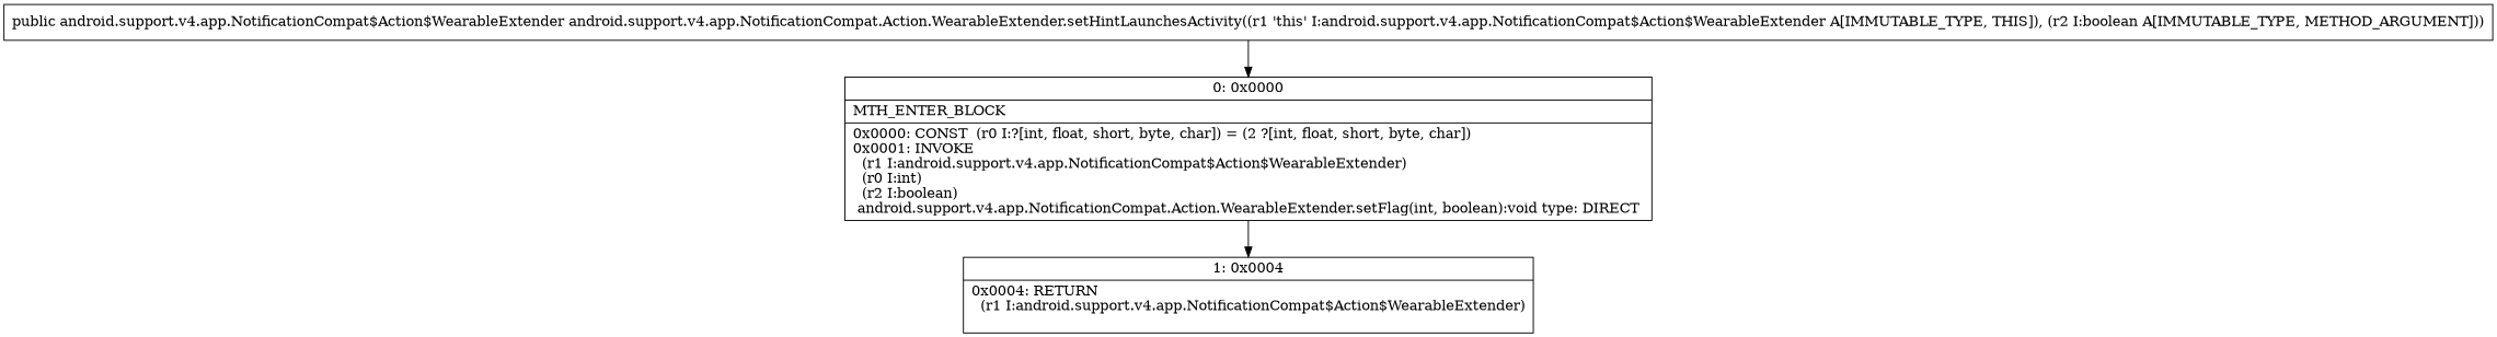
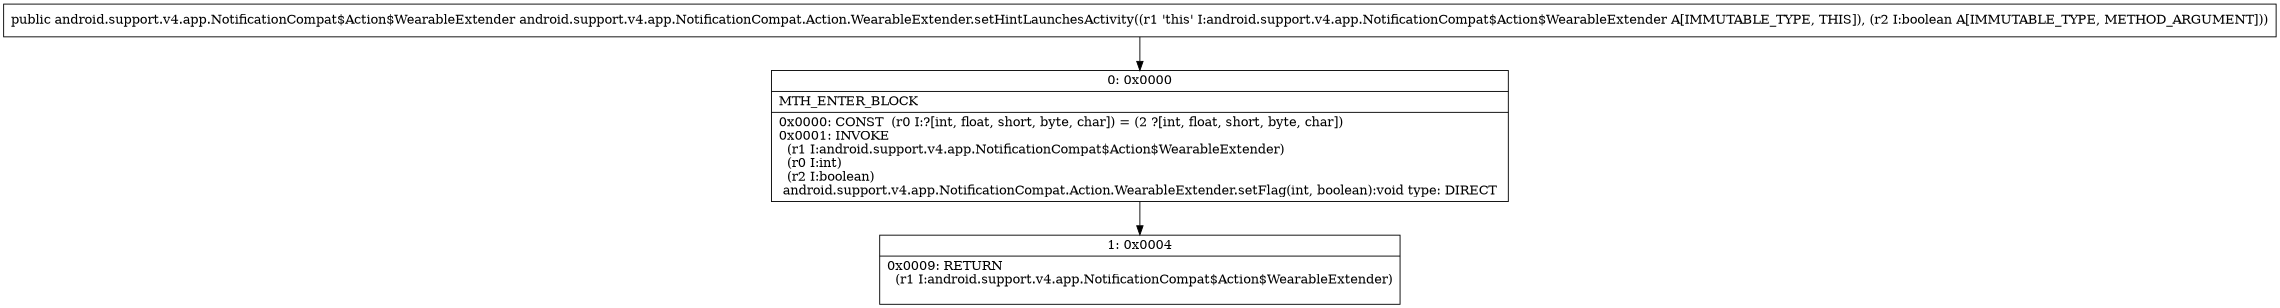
  digraph {
    node [shape=record]
    n1 [label="{0\:\ 0x0000|MTH_ENTER_BLOCK\l|0x0000: CONST  (r0 I:?[int, float, short, byte, char]) = (2 ?[int, float, short, byte, char]) \l0x0001: INVOKE  \l  (r1 I:android.support.v4.app.NotificationCompat$Action$WearableExtender)\l  (r0 I:int)\l  (r2 I:boolean)\l android.support.v4.app.NotificationCompat.Action.WearableExtender.setFlag(int, boolean):void type: DIRECT \l}"]
-   n2 [label="{1\:\ 0x0004|0x0004: RETURN  \l  (r1 I:android.support.v4.app.NotificationCompat$Action$WearableExtender)\l \l}"]
+   n2 [label="{1\:\ 0x0004|0x0009: RETURN  \l  (r1 I:android.support.v4.app.NotificationCompat$Action$WearableExtender)\l \l}"]
    n3 [label="{public android.support.v4.app.NotificationCompat$Action$WearableExtender android.support.v4.app.NotificationCompat.Action.WearableExtender.setHintLaunchesActivity((r1 'this' I:android.support.v4.app.NotificationCompat$Action$WearableExtender A[IMMUTABLE_TYPE, THIS]), (r2 I:boolean A[IMMUTABLE_TYPE, METHOD_ARGUMENT])) }"]
    n1 -> n2
    n3 -> n1
  }
